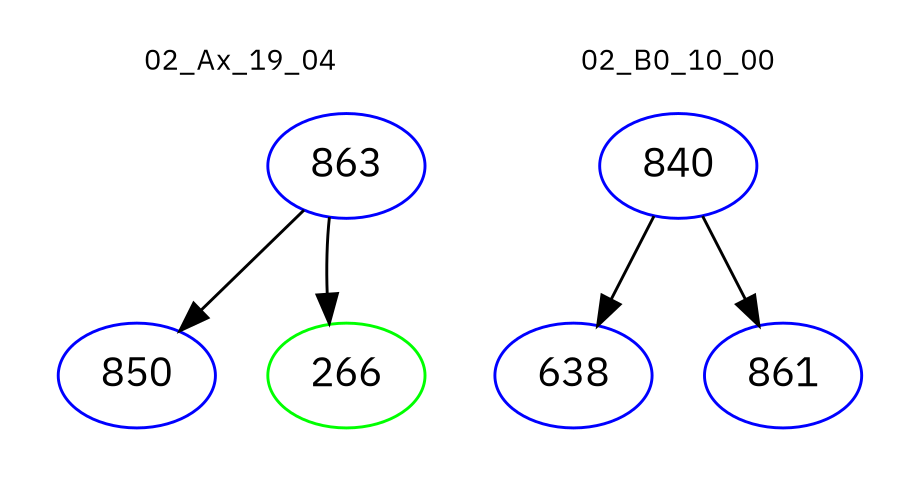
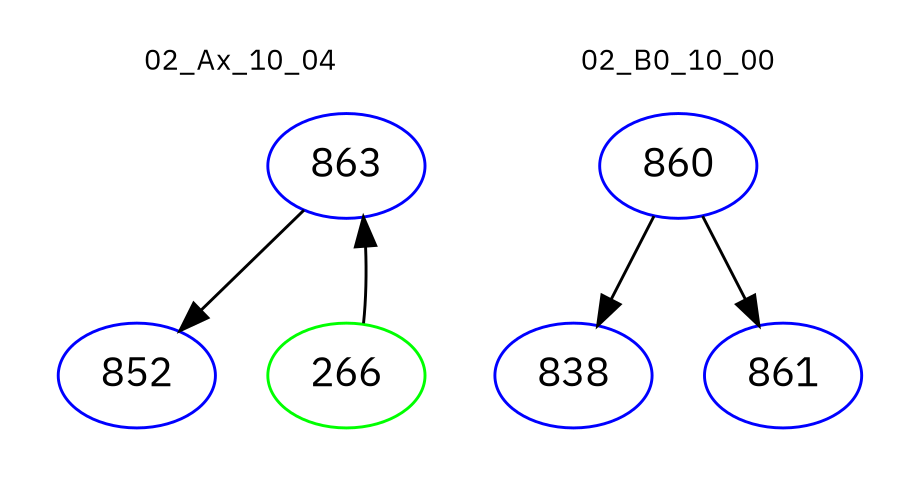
  digraph {
    fontname="IBM Plex Sans"
    node [color=blue fontname="IBM Plex Sans"]
    edge [color=black fontname="IBM Plex Sans"]
    n1 [label=863]
-   n2 [label=850]
+   n2 [label=852]
    n3 [color=green label=266]
-   n4 [label=840]
-   n5 [label=638]
+   n4 [label=860]
+   n5 [label=838]
    n6 [label=861]
    subgraph cluster_1 {
      color=white
      fontsize=10
-     label="02_Ax_19_04"
+     label="02_Ax_10_04"
      n1
      n2
      n3
    }
    subgraph cluster_2 {
      color=white
      fontsize=10
      label="02_B0_10_00"
      n4
      n5
      n6
    }
    n1 -> n2
-   n1 -> n3
+   n3 -> n1
    n4 -> n5
    n4 -> n6
  }
